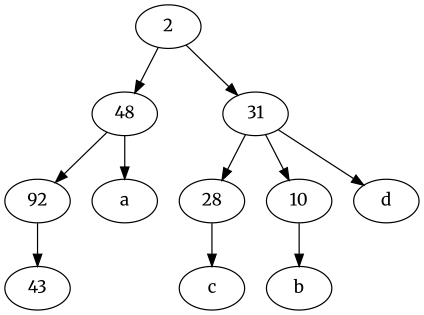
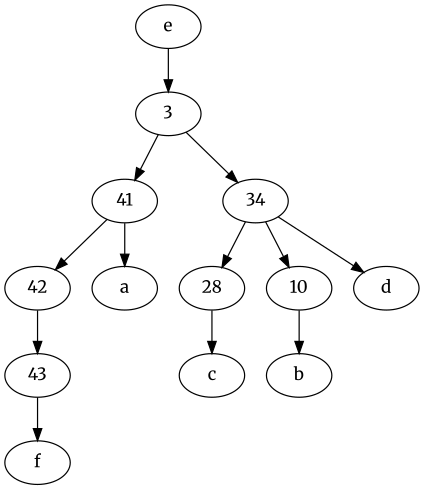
  digraph {
    fontname=Merriweather
    node [fontname=Merriweather]
    edge [fontname=Merriweather]
-   2
-   41 [label=48]
-   34 [label=31]
+   e
+   2 [label=3]
+   41
+   34
    n5 [label=28]
    c
-   42 [label=92]
+   42
    a
    n9 [label=43]
+   f
    10
    d
    b
+   e -> 2
    2 -> 41
    2 -> 34
    41 -> 42
    41 -> a
    34 -> n5
    34 -> 10
    34 -> d
    n5 -> c
    42 -> n9
+   n9 -> f
    10 -> b
  }
